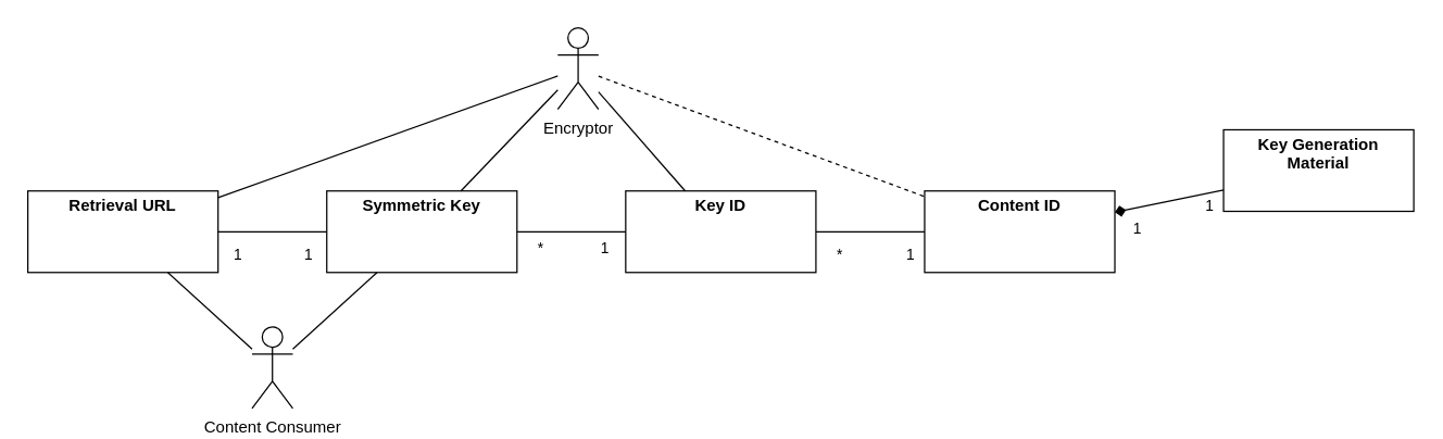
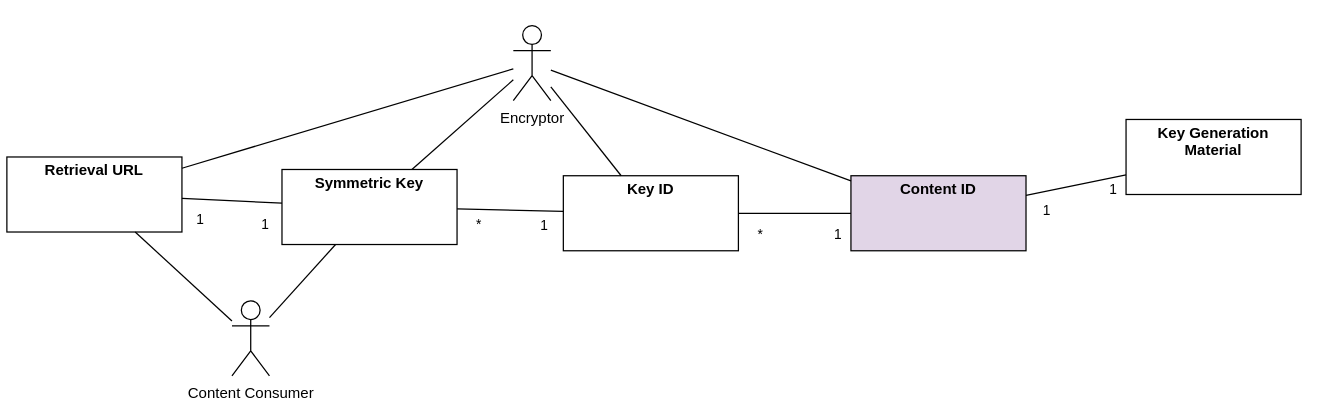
  <mxCell id="0" />
  <mxCell id="1" parent="0" />
  <mxCell id="2" value="Encryptor" style="shape=umlActor;verticalLabelPosition=bottom;verticalAlign=top;html=1;" parent="1" vertex="1"><mxGeometry x="410" y="20" width="30" height="60" as="geometry" /></mxCell>
  <mxCell id="3" value="Content Consumer" style="shape=umlActor;verticalLabelPosition=bottom;verticalAlign=top;html=1;" parent="1" vertex="1"><mxGeometry x="185" y="240" width="30" height="60" as="geometry" /></mxCell>
- <mxCell id="4" value="&lt;p style=&quot;margin: 0px ; margin-top: 4px ; text-align: center&quot;&gt;&lt;b&gt;Symmetric Key&lt;/b&gt;&lt;/p&gt;" style="verticalAlign=top;align=left;overflow=fill;fontSize=12;fontFamily=Helvetica;html=1;" parent="1" vertex="1"><mxGeometry x="240" y="140" width="140" height="60" as="geometry" /></mxCell>
- <mxCell id="5" value="&lt;p style=&quot;margin: 0px ; margin-top: 4px ; text-align: center&quot;&gt;&lt;b&gt;Key ID&lt;/b&gt;&lt;/p&gt;" style="verticalAlign=top;align=left;overflow=fill;fontSize=12;fontFamily=Helvetica;html=1;" parent="1" vertex="1"><mxGeometry x="460" y="140" width="140" height="60" as="geometry" /></mxCell>
- <mxCell id="6" value="&lt;p style=&quot;margin: 0px ; margin-top: 4px ; text-align: center&quot;&gt;&lt;b&gt;Content ID&lt;/b&gt;&lt;/p&gt;" style="verticalAlign=top;align=left;overflow=fill;fontSize=12;fontFamily=Helvetica;html=1;" parent="1" vertex="1"><mxGeometry x="680" y="140" width="140" height="60" as="geometry" /></mxCell>
+ <mxCell id="4" value="&lt;p style=&quot;margin: 0px ; margin-top: 4px ; text-align: center&quot;&gt;&lt;b&gt;Symmetric Key&lt;/b&gt;&lt;/p&gt;" style="verticalAlign=top;align=left;overflow=fill;fontSize=12;fontFamily=Helvetica;html=1;" parent="1" vertex="1"><mxGeometry x="225" y="135" width="140" height="60" as="geometry" /></mxCell>
+ <mxCell id="5" value="&lt;p style=&quot;margin: 0px ; margin-top: 4px ; text-align: center&quot;&gt;&lt;b&gt;Key ID&lt;/b&gt;&lt;/p&gt;" style="verticalAlign=top;align=left;overflow=fill;fontSize=12;fontFamily=Helvetica;html=1;" parent="1" vertex="1"><mxGeometry x="450" y="140" width="140" height="60" as="geometry" /></mxCell>
+ <mxCell id="6" value="&lt;p style=&quot;margin: 0px ; margin-top: 4px ; text-align: center&quot;&gt;&lt;b&gt;Content ID&lt;/b&gt;&lt;/p&gt;" style="verticalAlign=top;align=left;overflow=fill;fontSize=12;fontFamily=Helvetica;html=1;fillColor=#e1d5e7;" parent="1" vertex="1"><mxGeometry x="680" y="140" width="140" height="60" as="geometry" /></mxCell>
  <mxCell id="7" value="&lt;p style=&quot;margin: 0px ; margin-top: 4px ; text-align: center&quot;&gt;&lt;b&gt;Key Generation&lt;br&gt;Material&lt;/b&gt;&lt;/p&gt;" style="verticalAlign=top;align=left;overflow=fill;fontSize=12;fontFamily=Helvetica;html=1;" parent="1" vertex="1"><mxGeometry x="900" y="95" width="140" height="60" as="geometry" /></mxCell>
  <mxCell id="8" value="" style="endArrow=none;html=1;" parent="1" source="6" target="5" edge="1"><mxGeometry relative="1" as="geometry"><mxPoint x="1070" y="410" as="sourcePoint" /><mxPoint x="600" y="250" as="targetPoint" /><Array as="points" /></mxGeometry></mxCell>
  <mxCell id="9" value="1" style="edgeLabel;resizable=0;html=1;align=left;verticalAlign=bottom;" parent="8" connectable="0" vertex="1"><mxGeometry x="-1" relative="1" as="geometry"><mxPoint x="-15" y="25" as="offset" /></mxGeometry></mxCell>
  <mxCell id="10" value="*" style="edgeLabel;resizable=0;html=1;align=right;verticalAlign=bottom;" parent="8" connectable="0" vertex="1"><mxGeometry x="1" relative="1" as="geometry"><mxPoint x="20.0" y="25" as="offset" /></mxGeometry></mxCell>
  <mxCell id="11" value="" style="endArrow=none;html=1;" parent="1" source="5" target="4" edge="1"><mxGeometry relative="1" as="geometry"><mxPoint x="430" y="230" as="sourcePoint" /><mxPoint x="380" y="240" as="targetPoint" /><Array as="points" /></mxGeometry></mxCell>
  <mxCell id="12" value="1" style="edgeLabel;resizable=0;html=1;align=left;verticalAlign=bottom;" parent="11" connectable="0" vertex="1"><mxGeometry x="-1" relative="1" as="geometry"><mxPoint x="-20" y="20" as="offset" /></mxGeometry></mxCell>
  <mxCell id="13" value="*" style="edgeLabel;resizable=0;html=1;align=right;verticalAlign=bottom;" parent="11" connectable="0" vertex="1"><mxGeometry x="1" relative="1" as="geometry"><mxPoint x="20.0" y="20" as="offset" /></mxGeometry></mxCell>
- <mxCell id="14" value="" style="endArrow=diamond;html=1;" parent="1" source="7" target="6" edge="1"><mxGeometry relative="1" as="geometry"><mxPoint x="550" y="440" as="sourcePoint" /><mxPoint x="840" y="260" as="targetPoint" /><Array as="points" /></mxGeometry></mxCell>
+ <mxCell id="14" value="" style="endArrow=none;html=1;" parent="1" source="7" target="6" edge="1"><mxGeometry relative="1" as="geometry"><mxPoint x="550" y="440" as="sourcePoint" /><mxPoint x="840" y="260" as="targetPoint" /><Array as="points" /></mxGeometry></mxCell>
  <mxCell id="15" value="1" style="edgeLabel;resizable=0;html=1;align=left;verticalAlign=bottom;" parent="14" connectable="0" vertex="1"><mxGeometry x="-1" relative="1" as="geometry"><mxPoint x="-15" y="20" as="offset" /></mxGeometry></mxCell>
  <mxCell id="16" value="1" style="edgeLabel;resizable=0;html=1;align=right;verticalAlign=bottom;" parent="14" connectable="0" vertex="1"><mxGeometry x="1" relative="1" as="geometry"><mxPoint x="20.0" y="20" as="offset" /></mxGeometry></mxCell>
- <mxCell id="17" value="&lt;p style=&quot;margin: 0px ; margin-top: 4px ; text-align: center&quot;&gt;&lt;b&gt;Retrieval URL&lt;/b&gt;&lt;/p&gt;" style="verticalAlign=top;align=left;overflow=fill;fontSize=12;fontFamily=Helvetica;html=1;" parent="1" vertex="1"><mxGeometry x="20" y="140" width="140" height="60" as="geometry" /></mxCell>
+ <mxCell id="17" value="&lt;p style=&quot;margin: 0px ; margin-top: 4px ; text-align: center&quot;&gt;&lt;b&gt;Retrieval URL&lt;/b&gt;&lt;/p&gt;" style="verticalAlign=top;align=left;overflow=fill;fontSize=12;fontFamily=Helvetica;html=1;" parent="1" vertex="1"><mxGeometry x="5" y="125" width="140" height="60" as="geometry" /></mxCell>
  <mxCell id="18" value="" style="endArrow=none;html=1;" parent="1" source="17" target="4" edge="1"><mxGeometry relative="1" as="geometry"><mxPoint x="60" y="180" as="sourcePoint" /><mxPoint x="170" y="220" as="targetPoint" /><Array as="points" /></mxGeometry></mxCell>
  <mxCell id="19" value="1" style="edgeLabel;resizable=0;html=1;align=left;verticalAlign=bottom;" parent="18" connectable="0" vertex="1"><mxGeometry x="-1" relative="1" as="geometry"><mxPoint x="10" y="25" as="offset" /></mxGeometry></mxCell>
  <mxCell id="20" value="1" style="edgeLabel;resizable=0;html=1;align=right;verticalAlign=bottom;" parent="18" connectable="0" vertex="1"><mxGeometry x="1" relative="1" as="geometry"><mxPoint x="-10.0" y="25" as="offset" /></mxGeometry></mxCell>
- <mxCell id="21" value="" style="endArrow=none;endFill=0;endSize=12;html=1;dashed=1;" parent="1" source="2" target="6" edge="1"><mxGeometry width="160" relative="1" as="geometry"><mxPoint x="430" y="190" as="sourcePoint" /><mxPoint x="590" y="190" as="targetPoint" /></mxGeometry></mxCell>
+ <mxCell id="21" value="" style="endArrow=none;endFill=0;endSize=12;html=1;" parent="1" source="2" target="6" edge="1"><mxGeometry width="160" relative="1" as="geometry"><mxPoint x="430" y="190" as="sourcePoint" /><mxPoint x="590" y="190" as="targetPoint" /></mxGeometry></mxCell>
  <mxCell id="22" value="" style="endArrow=none;endFill=0;endSize=12;html=1;" parent="1" source="2" target="5" edge="1"><mxGeometry width="160" relative="1" as="geometry"><mxPoint x="170" y="-19.995" as="sourcePoint" /><mxPoint x="419.062" y="102.62" as="targetPoint" /></mxGeometry></mxCell>
  <mxCell id="23" value="" style="endArrow=none;endFill=0;endSize=12;html=1;" parent="1" source="4" target="2" edge="1"><mxGeometry width="160" relative="1" as="geometry"><mxPoint x="530" y="242.005" as="sourcePoint" /><mxPoint x="270" y="60" as="targetPoint" /></mxGeometry></mxCell>
  <mxCell id="24" value="" style="endArrow=none;endFill=0;endSize=12;html=1;" parent="1" source="17" target="2" edge="1"><mxGeometry width="160" relative="1" as="geometry"><mxPoint x="200" y="350" as="sourcePoint" /><mxPoint x="539.062" y="364.62" as="targetPoint" /></mxGeometry></mxCell>
  <mxCell id="25" value="" style="endArrow=none;endFill=0;endSize=12;html=1;" parent="1" source="17" target="3" edge="1"><mxGeometry width="160" relative="1" as="geometry"><mxPoint x="470" y="430" as="sourcePoint" /><mxPoint x="290" y="340" as="targetPoint" /></mxGeometry></mxCell>
  <mxCell id="26" value="" style="endArrow=none;endFill=0;endSize=12;html=1;" parent="1" source="4" target="3" edge="1"><mxGeometry width="160" relative="1" as="geometry"><mxPoint x="460" y="480" as="sourcePoint" /><mxPoint x="799.062" y="494.62" as="targetPoint" /></mxGeometry></mxCell>
